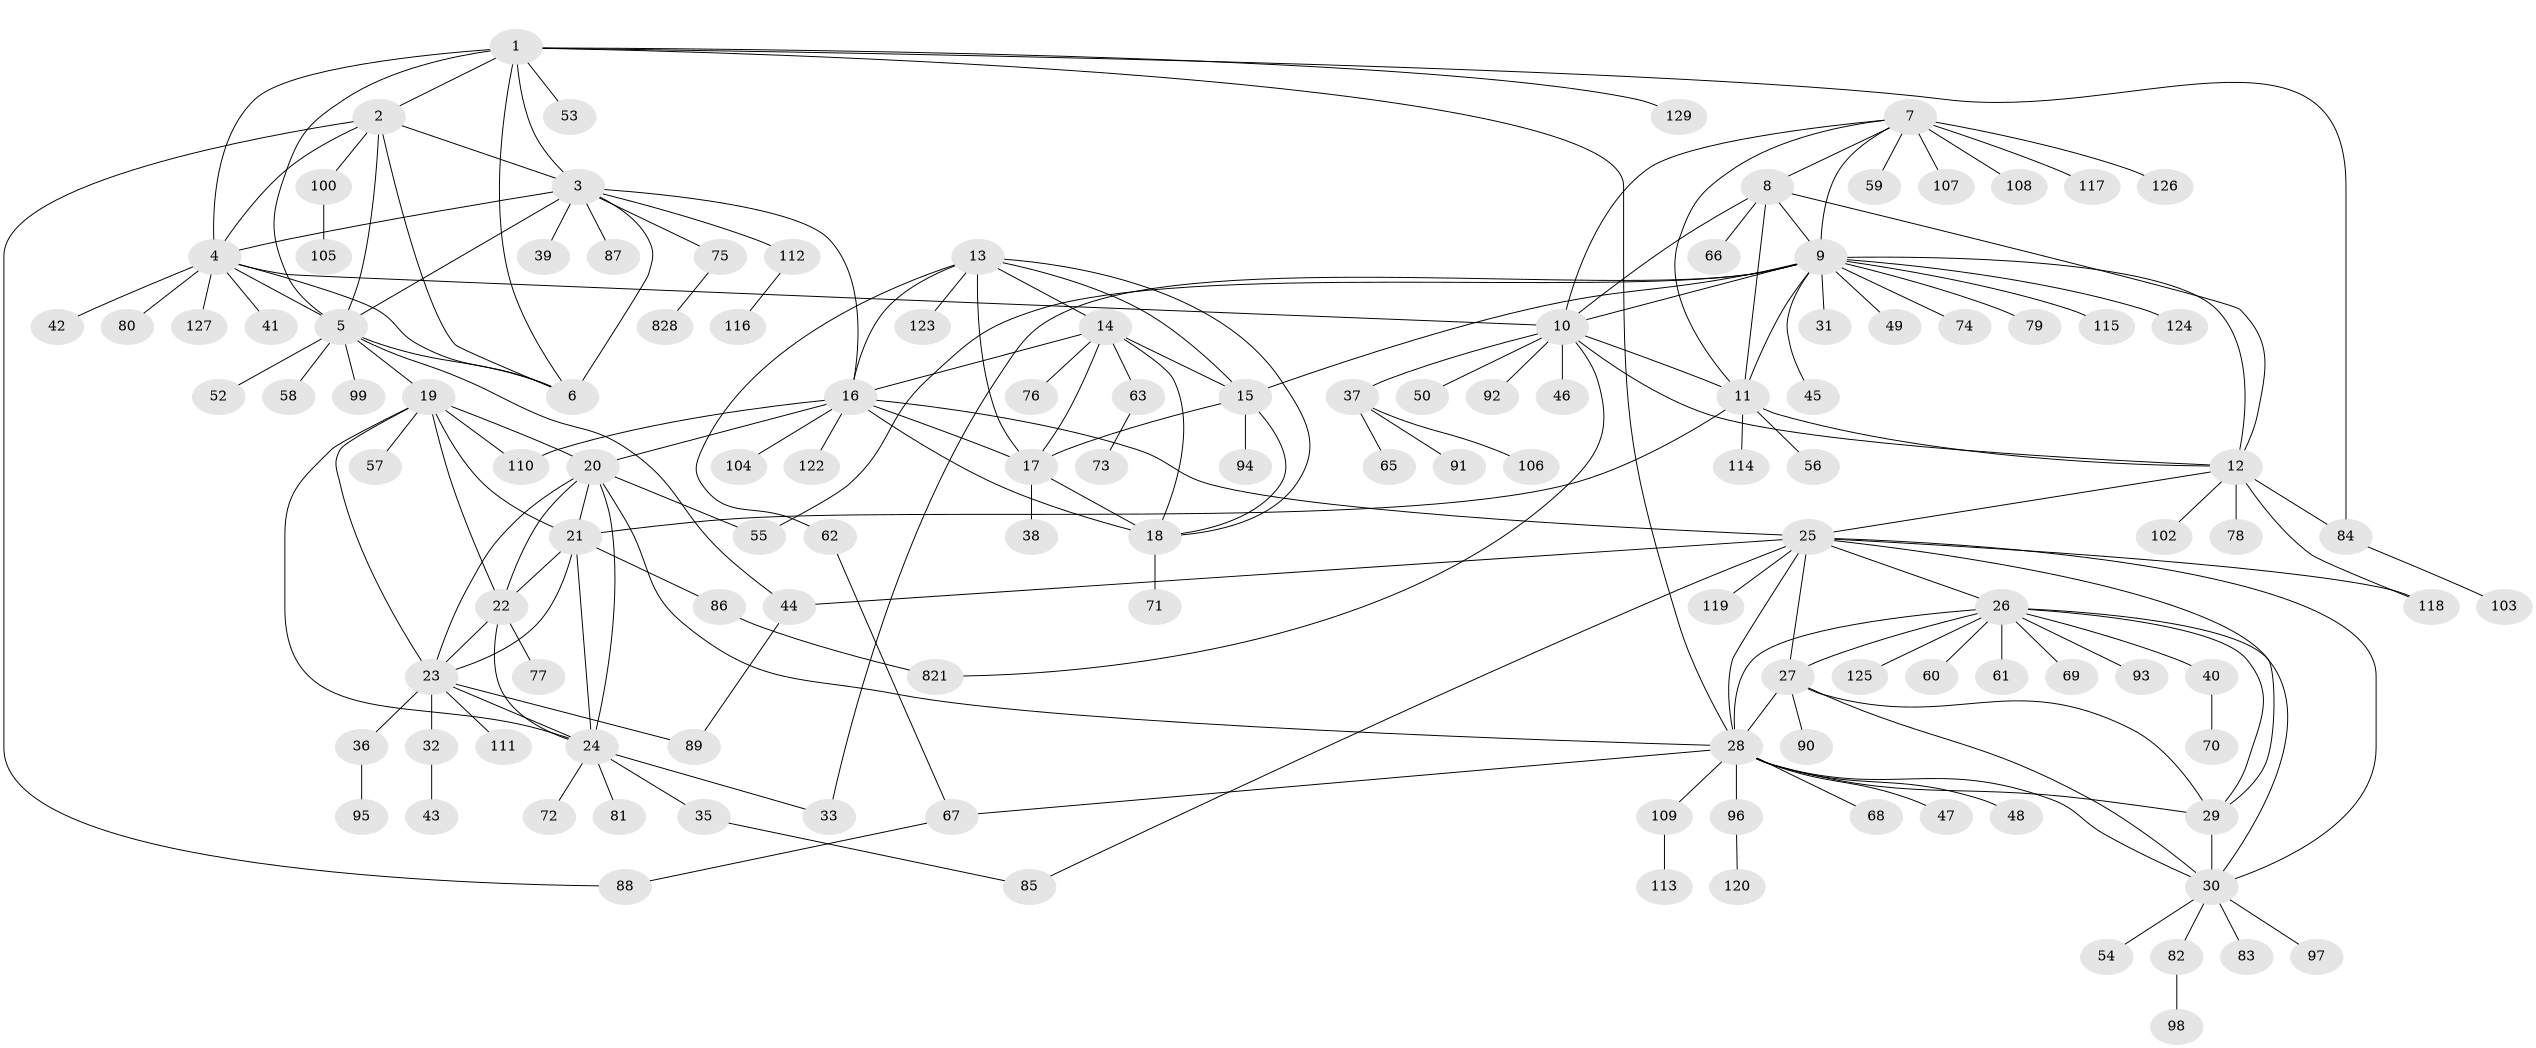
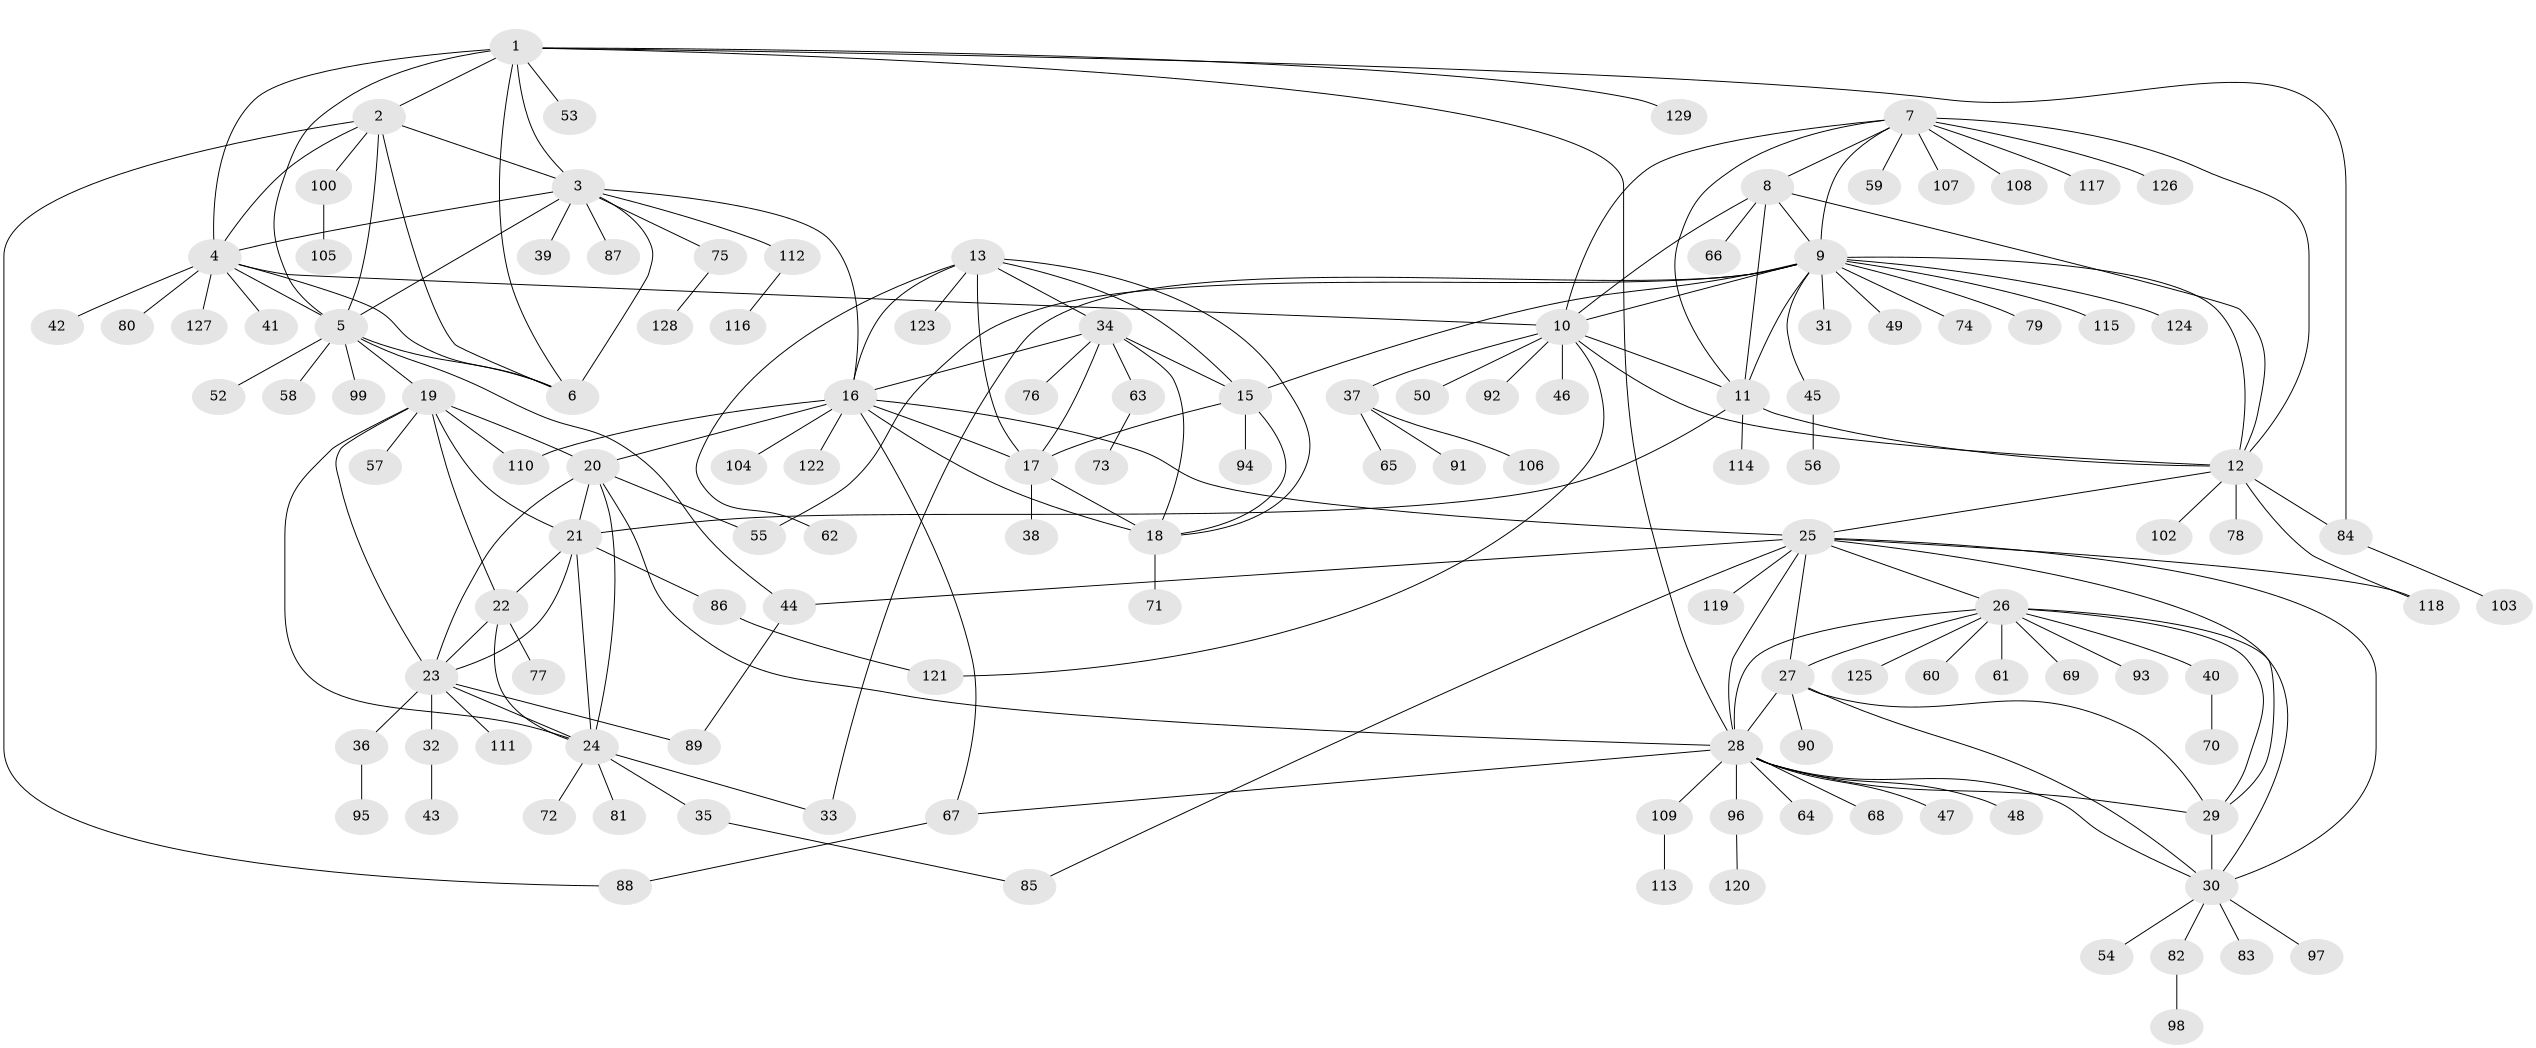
  graph {
    node [color=gray90 style=filled]
    1
    2
    3
    4
    5
    6
    28
    53
    84
    129
    88
    100
    16
    39
    75
    87
    112
    10
    41
    42
    80
    127
    19
    44
    52
    58
    99
    67
    29
    30
    47
    48
+   64
    68
    96
    109
    103
    105
    25
    17
    18
    20
    104
    110
    122
-   128 [label=828]
+   128
    116
    11
    12
    37
    46
    50
    92
-   121 [label=821]
+   121
    21
    22
    23
    24
    57
    89
    7
    8
    9
    59
    107
    108
    117
    126
    66
    15
    31
    33
    45
    49
    55
    74
    79
    115
    124
    56
    114
    78
    102
    118
    94
    65
    91
    106
    86
    26
    27
    85
    119
    13
-   14
+   14 [label=34]
    62
    123
    63
    76
    38
    71
    73
    77
    32
    36
    111
    35
    72
    81
    43
    95
    40
    60
    61
    69
    93
    125
    90
    54
    82
    83
    97
    70
    120
    113
    98
    1 -- 2
    1 -- 3
    1 -- 4
    1 -- 5
    1 -- 6
    1 -- 28
    1 -- 53
    1 -- 84
    1 -- 129
    2 -- 3
    2 -- 4
    2 -- 5
    2 -- 6
    2 -- 88
    2 -- 100
    3 -- 4
    3 -- 5
    3 -- 6
    3 -- 16
    3 -- 39
    3 -- 75
    3 -- 87
    3 -- 112
    4 -- 5
    4 -- 6
    4 -- 10
    4 -- 41
    4 -- 42
    4 -- 80
    4 -- 127
    5 -- 6
    5 -- 19
    5 -- 44
    5 -- 52
    5 -- 58
    5 -- 99
    28 -- 67
    28 -- 29
    28 -- 30
    28 -- 47
    28 -- 48
+   28 -- 64
    28 -- 68
    28 -- 96
    28 -- 109
    84 -- 103
    100 -- 105
-   62 -- 67
+   16 -- 67
    16 -- 25
    16 -- 17
    16 -- 18
    16 -- 20
    16 -- 104
    16 -- 110
    16 -- 122
    75 -- 128
    112 -- 116
    10 -- 11
    10 -- 12
    10 -- 37
    10 -- 46
    10 -- 50
    10 -- 92
    10 -- 121
    19 -- 20
    19 -- 110
    19 -- 21
    19 -- 22
    19 -- 23
    19 -- 24
    19 -- 57
    44 -- 89
    67 -- 88
    29 -- 30
    30 -- 54
    30 -- 82
    30 -- 83
    30 -- 97
    96 -- 120
    109 -- 113
    25 -- 28
    25 -- 44
    25 -- 29
    25 -- 30
    25 -- 118
    25 -- 26
    25 -- 27
    25 -- 85
    25 -- 119
    17 -- 18
    17 -- 38
    18 -- 71
    20 -- 28
    20 -- 21
-   20 -- 22
    20 -- 23
    20 -- 24
    20 -- 55
    11 -- 12
    11 -- 21
-   11 -- 56
+   45 -- 56
    11 -- 114
    12 -- 84
    12 -- 25
    12 -- 78
    12 -- 102
    12 -- 118
    37 -- 65
    37 -- 91
    37 -- 106
    21 -- 22
    21 -- 23
    21 -- 24
    21 -- 86
    22 -- 23
    22 -- 24
    22 -- 77
    23 -- 24
    23 -- 89
    23 -- 32
    23 -- 36
    23 -- 111
    24 -- 33
    24 -- 35
    24 -- 72
    24 -- 81
    7 -- 10
    7 -- 11
+   7 -- 12
    7 -- 8
    7 -- 9
    7 -- 59
    7 -- 107
    7 -- 108
    7 -- 117
    7 -- 126
    8 -- 10
    8 -- 11
    8 -- 12
    8 -- 9
    8 -- 66
    9 -- 10
    9 -- 11
    9 -- 12
    9 -- 15
    9 -- 31
    9 -- 33
    9 -- 45
    9 -- 49
    9 -- 55
    9 -- 74
    9 -- 79
    9 -- 115
    9 -- 124
    15 -- 17
    15 -- 18
    15 -- 94
    86 -- 121
    26 -- 28
    26 -- 29
    26 -- 30
    26 -- 27
    26 -- 40
    26 -- 60
    26 -- 61
    26 -- 69
    26 -- 93
    26 -- 125
    27 -- 28
    27 -- 29
    27 -- 30
    27 -- 90
    13 -- 16
    13 -- 17
    13 -- 18
    13 -- 15
    13 -- 14
    13 -- 62
    13 -- 123
    14 -- 16
    14 -- 17
    14 -- 18
    14 -- 15
    14 -- 63
    14 -- 76
    63 -- 73
    32 -- 43
    36 -- 95
    35 -- 85
    40 -- 70
    82 -- 98
  }
